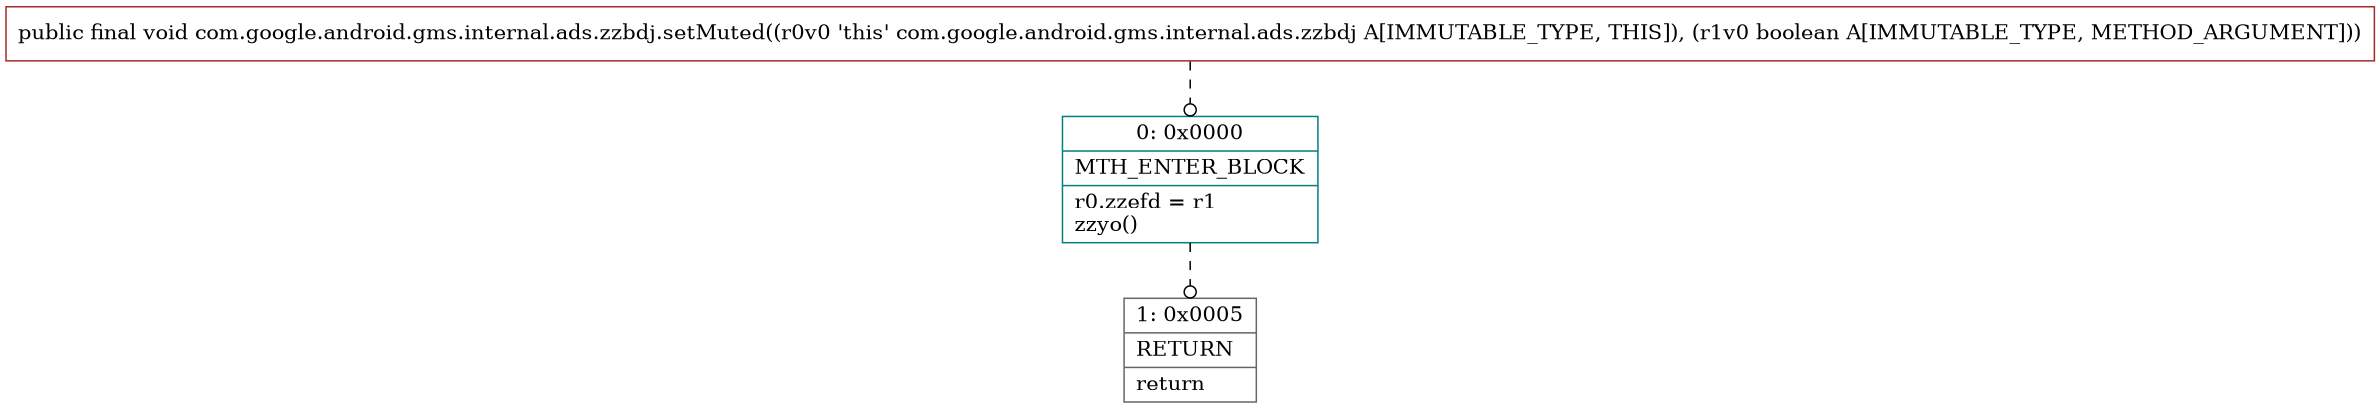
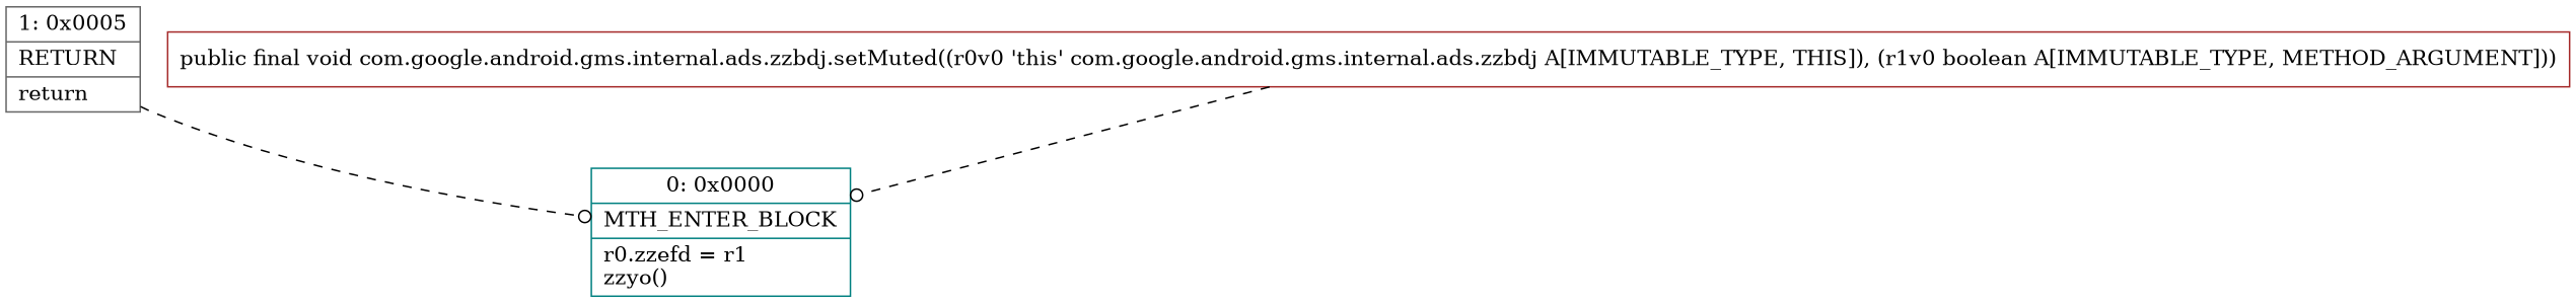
  digraph {
    node [shape=record]
    edge [style=dashed arrowhead=odot]
    n1 [label="{0\:\ 0x0000|MTH_ENTER_BLOCK\l|r0.zzefd = r1\lzzyo()\l}" color=teal]
    n2 [label="{1\:\ 0x0005|RETURN\l|return\l}" color=gray40]
    n3 [label="{public final void com.google.android.gms.internal.ads.zzbdj.setMuted((r0v0 'this' com.google.android.gms.internal.ads.zzbdj A[IMMUTABLE_TYPE, THIS]), (r1v0 boolean A[IMMUTABLE_TYPE, METHOD_ARGUMENT])) }" color=brown]
-   n1 -> n2
+   n2 -> n1
    n3 -> n1
  }
